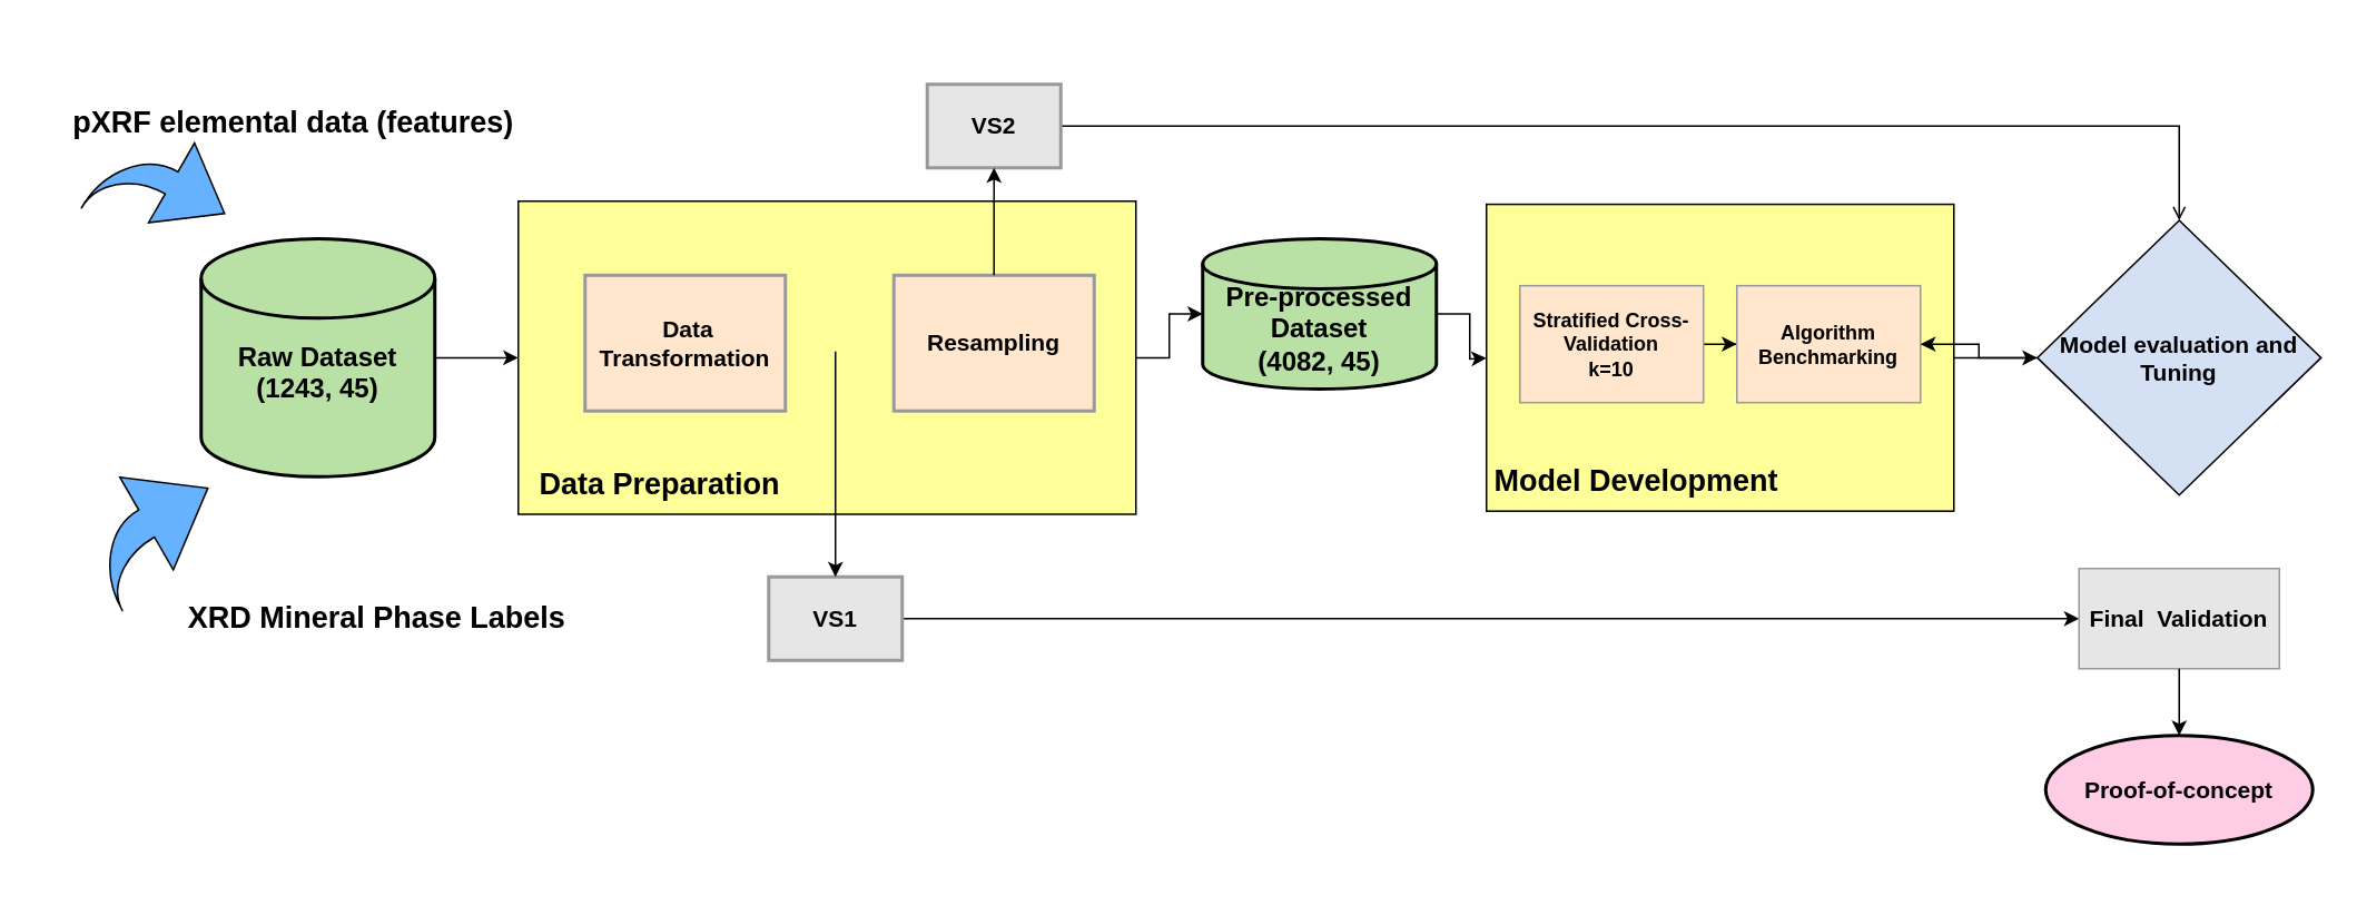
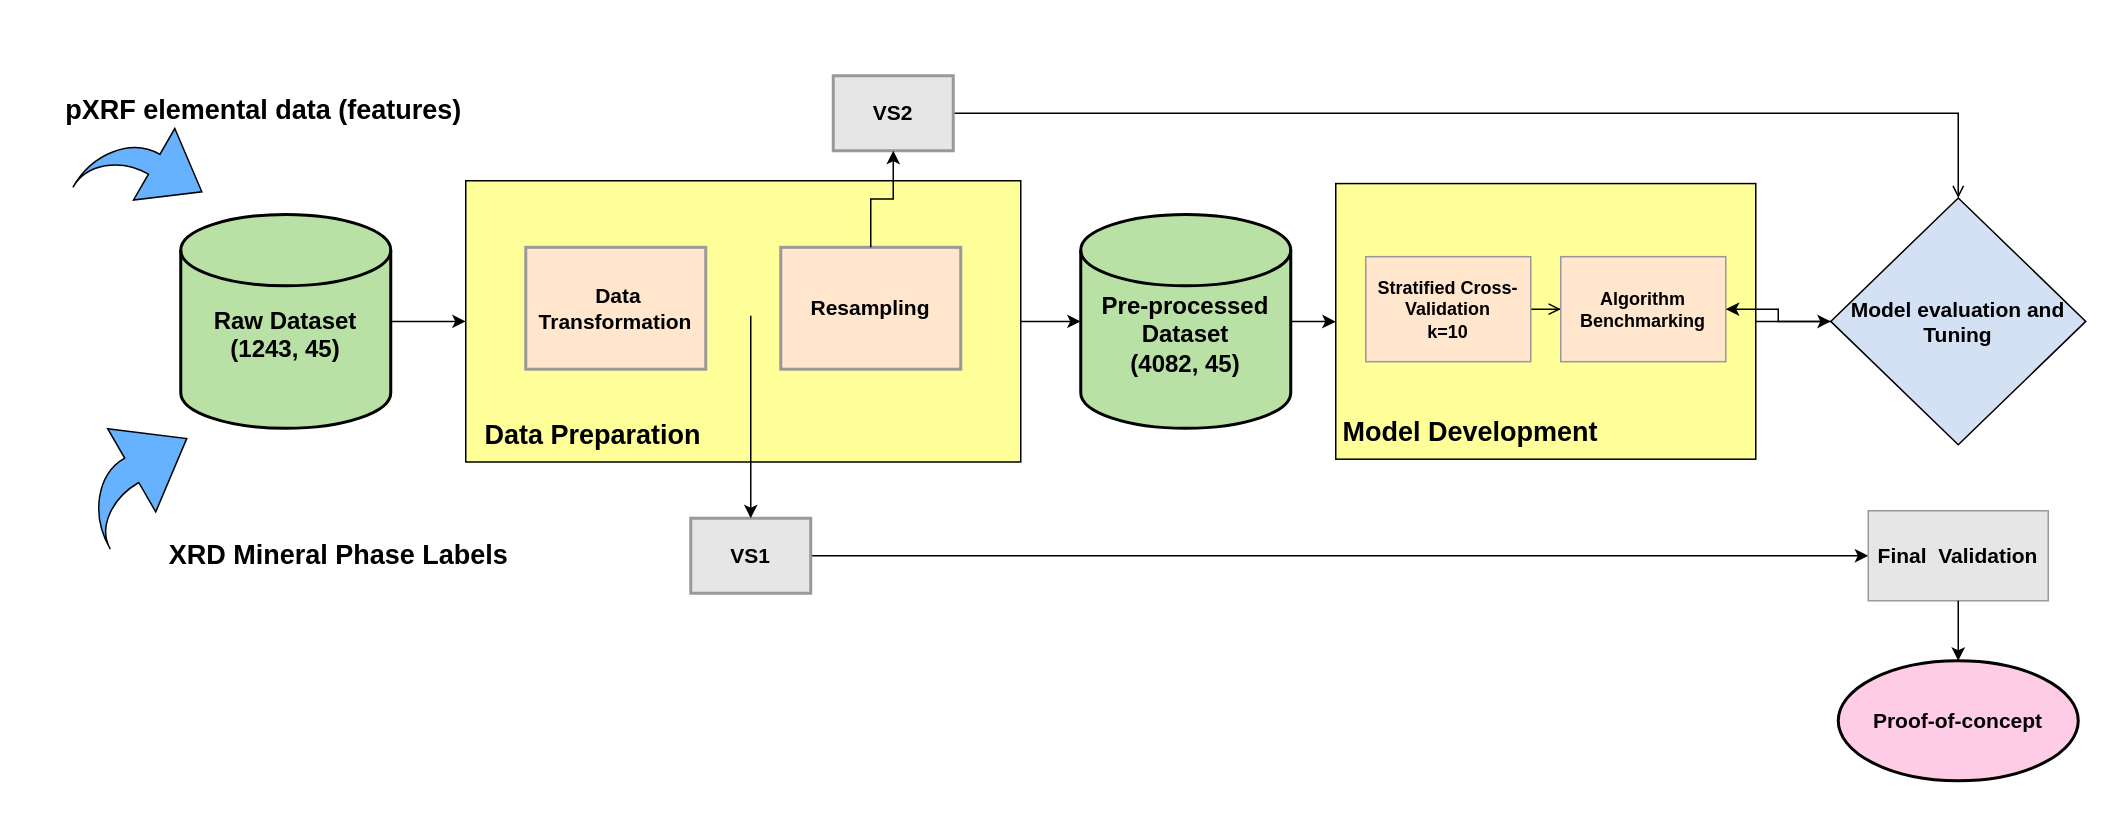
  <mxCell id="0" />
  <mxCell id="1" parent="0" />
  <mxCell id="2" value="" style="edgeStyle=orthogonalEdgeStyle;rounded=0;orthogonalLoop=1;jettySize=auto;html=1;" parent="1" source="3" target="14" edge="1"><mxGeometry relative="1" as="geometry" /></mxCell>
  <mxCell id="3" value="&lt;div&gt;&lt;font style=&quot;font-size: 14px;&quot;&gt;&lt;br&gt;&lt;/font&gt;&lt;/div&gt;&lt;div&gt;&lt;font size=&quot;3&quot;&gt;&lt;b&gt;Raw Dataset&lt;/b&gt;&lt;/font&gt;&lt;/div&gt;&lt;font size=&quot;3&quot;&gt;&lt;b&gt;(1243, 45)&lt;/b&gt;&lt;/font&gt;" style="strokeWidth=2;html=1;shape=mxgraph.flowchart.database;whiteSpace=wrap;fillColor=#B9E0A5;" parent="1" vertex="1"><mxGeometry x="120" y="142.5" width="140" height="142.5" as="geometry" /></mxCell>
  <mxCell id="4" style="edgeStyle=orthogonalEdgeStyle;rounded=0;orthogonalLoop=1;jettySize=auto;html=1;entryX=0;entryY=0.5;entryDx=0;entryDy=0;" parent="1" source="18" target="26" edge="1"><mxGeometry relative="1" as="geometry" /></mxCell>
  <mxCell id="5" style="edgeStyle=orthogonalEdgeStyle;rounded=0;orthogonalLoop=1;jettySize=auto;html=1;entryX=0.5;entryY=0;entryDx=0;entryDy=0;endArrow=open;" parent="1" source="20" target="25" edge="1"><mxGeometry relative="1" as="geometry" /></mxCell>
  <mxCell id="6" value="" style="edgeStyle=orthogonalEdgeStyle;rounded=0;orthogonalLoop=1;jettySize=auto;html=1;" parent="1" source="8" target="25" edge="1"><mxGeometry relative="1" as="geometry" /></mxCell>
  <mxCell id="7" value="" style="group" parent="1" vertex="1" connectable="0"><mxGeometry x="890" y="121.87" width="280" height="183.75" as="geometry" /></mxCell>
  <mxCell id="8" value="" style="whiteSpace=wrap;html=1;rounded=0;fillColor=#FFFF99;" parent="7" vertex="1"><mxGeometry width="280" height="183.75" as="geometry" /></mxCell>
  <mxCell id="9" value="&lt;font style=&quot;font-size: 18px;&quot;&gt;&lt;b&gt;Model Development&lt;br&gt;&lt;/b&gt;&lt;/font&gt;" style="text;html=1;strokeColor=none;fillColor=none;align=center;verticalAlign=middle;whiteSpace=wrap;rounded=0;" parent="7" vertex="1"><mxGeometry y="151.25" width="180" height="30" as="geometry" /></mxCell>
- <mxCell id="10" value="" style="edgeStyle=orthogonalEdgeStyle;rounded=0;orthogonalLoop=1;jettySize=auto;html=1;" parent="7" source="11" target="12" edge="1"><mxGeometry relative="1" as="geometry" /></mxCell>
+ <mxCell id="10" value="" style="edgeStyle=orthogonalEdgeStyle;rounded=0;orthogonalLoop=1;jettySize=auto;html=1;endArrow=open;" parent="7" source="11" target="12" edge="1"><mxGeometry relative="1" as="geometry" /></mxCell>
  <mxCell id="11" value="&lt;div&gt;&lt;b&gt;Stratified Cross-Validation&lt;/b&gt;&lt;/div&gt;&lt;div&gt;&lt;b&gt;k=10&lt;br&gt;&lt;/b&gt;&lt;/div&gt;" style="rounded=0;whiteSpace=wrap;html=1;fillColor=#FFE6CC;strokeColor=#999999;" parent="7" vertex="1"><mxGeometry x="20" y="48.75" width="110" height="70" as="geometry" /></mxCell>
  <mxCell id="12" value="&lt;div&gt;&lt;b&gt;Algorithm Benchmarking&lt;br&gt;&lt;/b&gt;&lt;/div&gt;" style="rounded=0;whiteSpace=wrap;html=1;fillColor=#FFE6CC;strokeColor=#999999;" parent="7" vertex="1"><mxGeometry x="150" y="48.75" width="110" height="70" as="geometry" /></mxCell>
  <mxCell id="13" value="" style="group" parent="1" vertex="1" connectable="0"><mxGeometry x="310" y="50" width="390" height="345" as="geometry" /></mxCell>
  <mxCell id="14" value="" style="rounded=0;whiteSpace=wrap;html=1;fillColor=#FFFF99;" parent="13" vertex="1"><mxGeometry y="70" width="370" height="187.5" as="geometry" /></mxCell>
  <mxCell id="15" value="&lt;font style=&quot;font-size: 18px;&quot;&gt;&lt;b&gt;Data Preparation&lt;/b&gt;&lt;/font&gt;" style="text;html=1;strokeColor=none;fillColor=none;align=center;verticalAlign=middle;whiteSpace=wrap;rounded=0;" parent="13" vertex="1"><mxGeometry x="10" y="225" width="150" height="30" as="geometry" /></mxCell>
  <mxCell id="16" value="&lt;div align=&quot;center&quot;&gt;&lt;font style=&quot;font-size: 14px;&quot;&gt;&lt;b&gt;&amp;nbsp;Data Transformation&lt;/b&gt;&lt;br&gt;&lt;/font&gt;&lt;/div&gt;" style="rounded=0;whiteSpace=wrap;html=1;align=center;verticalAlign=middle;fillColor=#FFE6CC;strokeColor=#999999;strokeWidth=2;" parent="13" vertex="1"><mxGeometry x="40" y="114.38" width="120" height="81.25" as="geometry" /></mxCell>
- <mxCell id="17" value="&lt;div align=&quot;center&quot;&gt;&lt;font style=&quot;font-size: 14px;&quot;&gt;&lt;b&gt;Resampling&lt;br&gt;&lt;/b&gt;&lt;/font&gt;&lt;/div&gt;" style="rounded=0;whiteSpace=wrap;html=1;align=center;verticalAlign=middle;fillColor=#FFE6CC;strokeColor=#999999;strokeWidth=2;" parent="13" vertex="1"><mxGeometry x="225" y="114.38" width="120" height="81.25" as="geometry" /></mxCell>
+ <mxCell id="17" value="&lt;div align=&quot;center&quot;&gt;&lt;font style=&quot;font-size: 14px;&quot;&gt;&lt;b&gt;Resampling&lt;br&gt;&lt;/b&gt;&lt;/font&gt;&lt;/div&gt;" style="rounded=0;whiteSpace=wrap;html=1;align=center;verticalAlign=middle;fillColor=#FFE6CC;strokeColor=#999999;strokeWidth=2;" parent="13" vertex="1"><mxGeometry x="210" y="114.38" width="120" height="81.25" as="geometry" /></mxCell>
  <mxCell id="18" value="&lt;div align=&quot;center&quot;&gt;&lt;font style=&quot;font-size: 14px;&quot;&gt;&lt;b&gt;VS1&lt;br&gt;&lt;/b&gt;&lt;/font&gt;&lt;/div&gt;" style="rounded=0;whiteSpace=wrap;html=1;align=center;verticalAlign=middle;fillColor=#E6E6E6;strokeColor=#999999;strokeWidth=2;" parent="13" vertex="1"><mxGeometry x="150" y="295" width="80" height="50" as="geometry" /></mxCell>
  <mxCell id="19" value="" style="endArrow=classic;html=1;rounded=0;entryX=0.5;entryY=0;entryDx=0;entryDy=0;" parent="13" target="18" edge="1"><mxGeometry width="50" height="50" relative="1" as="geometry"><mxPoint x="190" y="160" as="sourcePoint" /><mxPoint x="250" y="210" as="targetPoint" /></mxGeometry></mxCell>
  <mxCell id="20" value="&lt;div align=&quot;center&quot;&gt;&lt;font style=&quot;font-size: 14px;&quot;&gt;&lt;b&gt;VS2&lt;/b&gt;&lt;/font&gt;&lt;/div&gt;" style="rounded=0;whiteSpace=wrap;html=1;align=center;verticalAlign=middle;fillColor=#E6E6E6;strokeColor=#999999;strokeWidth=2;" parent="13" vertex="1"><mxGeometry x="245" width="80" height="50" as="geometry" /></mxCell>
  <mxCell id="21" value="" style="edgeStyle=orthogonalEdgeStyle;rounded=0;orthogonalLoop=1;jettySize=auto;html=1;" parent="13" source="17" target="20" edge="1"><mxGeometry relative="1" as="geometry" /></mxCell>
  <mxCell id="22" value="" style="edgeStyle=orthogonalEdgeStyle;rounded=0;orthogonalLoop=1;jettySize=auto;html=1;" parent="1" source="23" edge="1"><mxGeometry relative="1" as="geometry"><mxPoint x="890" y="214" as="targetPoint" /></mxGeometry></mxCell>
- <mxCell id="23" value="&lt;div&gt;&lt;font style=&quot;font-size: 14px;&quot;&gt;&lt;br&gt;&lt;/font&gt;&lt;/div&gt;&lt;div&gt;&lt;font size=&quot;3&quot;&gt;&lt;b&gt;Pre-processed Dataset&lt;/b&gt;&lt;/font&gt;&lt;/div&gt;&lt;font size=&quot;3&quot;&gt;&lt;b&gt;(4082, 45)&lt;/b&gt;&lt;/font&gt;" style="strokeWidth=2;html=1;shape=mxgraph.flowchart.database;whiteSpace=wrap;fillColor=#B9E0A5;" parent="1" vertex="1"><mxGeometry x="720" y="142.5" width="140" height="90" as="geometry" /></mxCell>
+ <mxCell id="23" value="&lt;div&gt;&lt;font style=&quot;font-size: 14px;&quot;&gt;&lt;br&gt;&lt;/font&gt;&lt;/div&gt;&lt;div&gt;&lt;font size=&quot;3&quot;&gt;&lt;b&gt;Pre-processed Dataset&lt;/b&gt;&lt;/font&gt;&lt;/div&gt;&lt;font size=&quot;3&quot;&gt;&lt;b&gt;(4082, 45)&lt;/b&gt;&lt;/font&gt;" style="strokeWidth=2;html=1;shape=mxgraph.flowchart.database;whiteSpace=wrap;fillColor=#B9E0A5;" parent="1" vertex="1"><mxGeometry x="720" y="142.5" width="140" height="142.5" as="geometry" /></mxCell>
  <mxCell id="24" value="" style="group" parent="1" vertex="1" connectable="0"><mxGeometry x="1220" y="131.5" width="170" height="388.5" as="geometry" /></mxCell>
  <mxCell id="25" value="&lt;div&gt;&lt;font style=&quot;font-size: 14px;&quot;&gt;&lt;b&gt;&lt;font&gt;Model evaluation and&lt;/font&gt;&lt;/b&gt;&lt;/font&gt;&lt;/div&gt;&lt;div&gt;&lt;b&gt;&lt;font style=&quot;font-size: 14px;&quot;&gt;Tuning&lt;/font&gt;&lt;/b&gt;&lt;br&gt;&lt;/div&gt;" style="rhombus;whiteSpace=wrap;html=1;fillColor=#D4E1F5;" parent="24" vertex="1"><mxGeometry width="170" height="164.49" as="geometry" /></mxCell>
  <mxCell id="26" value="&lt;font style=&quot;font-size: 14px;&quot;&gt;&lt;b&gt;Final&amp;nbsp; Validation&lt;br&gt;&lt;/b&gt;&lt;/font&gt;" style="whiteSpace=wrap;html=1;fillColor=#E6E6E6;strokeColor=#999999;" parent="24" vertex="1"><mxGeometry x="25" y="208.5" width="120" height="60" as="geometry" /></mxCell>
  <mxCell id="27" value="" style="edgeStyle=orthogonalEdgeStyle;rounded=0;orthogonalLoop=1;jettySize=auto;html=1;" parent="24" source="25" target="12" edge="1"><mxGeometry relative="1" as="geometry" /></mxCell>
- <mxCell id="28" value="&lt;font style=&quot;font-size: 14px;&quot;&gt;&lt;b&gt;Proof-of-concept&lt;/b&gt;&lt;/font&gt;" style="ellipse;whiteSpace=wrap;html=1;rounded=1;arcSize=14;strokeWidth=2;fillColor=#FFCCE6;" parent="24" vertex="1"><mxGeometry x="5" y="308.5" width="160" height="65" as="geometry" /></mxCell>
+ <mxCell id="28" value="&lt;font style=&quot;font-size: 14px;&quot;&gt;&lt;b&gt;Proof-of-concept&lt;/b&gt;&lt;/font&gt;" style="ellipse;whiteSpace=wrap;html=1;rounded=1;arcSize=14;strokeWidth=2;fillColor=#FFCCE6;" parent="24" vertex="1"><mxGeometry x="5" y="308.5" width="160" height="80" as="geometry" /></mxCell>
  <mxCell id="29" value="" style="edgeStyle=orthogonalEdgeStyle;rounded=0;orthogonalLoop=1;jettySize=auto;html=1;" parent="24" source="26" target="28" edge="1"><mxGeometry relative="1" as="geometry" /></mxCell>
  <mxCell id="30" value="" style="edgeStyle=orthogonalEdgeStyle;rounded=0;orthogonalLoop=1;jettySize=auto;html=1;" parent="1" source="14" target="23" edge="1"><mxGeometry relative="1" as="geometry" /></mxCell>
  <mxCell id="31" value="" style="group" parent="1" vertex="1" connectable="0"><mxGeometry x="20" y="20" width="235.65" height="105.014" as="geometry" /></mxCell>
  <mxCell id="32" value="" style="html=1;shadow=0;dashed=0;align=center;verticalAlign=middle;shape=mxgraph.arrows2.jumpInArrow;dy=7.62;dx=36.68;arrowHead=55;rotation=30;fillColor=#66B2FF;" parent="31" vertex="1"><mxGeometry x="39.995" y="59.997" width="75.917" height="67.889" as="geometry" /></mxCell>
  <mxCell id="33" value="&lt;font style=&quot;font-size: 18px;&quot;&gt;&lt;b&gt;pXRF elemental data (features)&lt;/b&gt;&lt;/font&gt;" style="text;html=1;align=center;verticalAlign=middle;resizable=0;points=[];autosize=1;strokeColor=none;fillColor=none;" parent="31" vertex="1"><mxGeometry x="10.0" y="32.51" width="290" height="40" as="geometry" /></mxCell>
  <mxCell id="34" value="" style="group" parent="1" vertex="1" connectable="0"><mxGeometry x="40" y="290" width="220" height="133.12" as="geometry" /></mxCell>
  <mxCell id="35" value="" style="html=1;shadow=0;dashed=0;align=center;verticalAlign=middle;shape=mxgraph.arrows2.jumpInArrow;dy=9.41;dx=42.35;arrowHead=64.09;rotation=-30;fillColor=#66B2FF;" parent="34" vertex="1"><mxGeometry x="10" y="-10.39" width="80.98" height="70.39" as="geometry" /></mxCell>
  <mxCell id="36" value="&lt;font style=&quot;font-size: 18px;&quot;&gt;&lt;b&gt;XRD Mineral Phase Labels&lt;br&gt;&lt;/b&gt;&lt;/font&gt;" style="text;html=1;align=center;verticalAlign=middle;resizable=0;points=[];autosize=1;strokeColor=none;fillColor=none;" parent="34" vertex="1"><mxGeometry x="60" y="59.999" width="250" height="40" as="geometry" /></mxCell>
